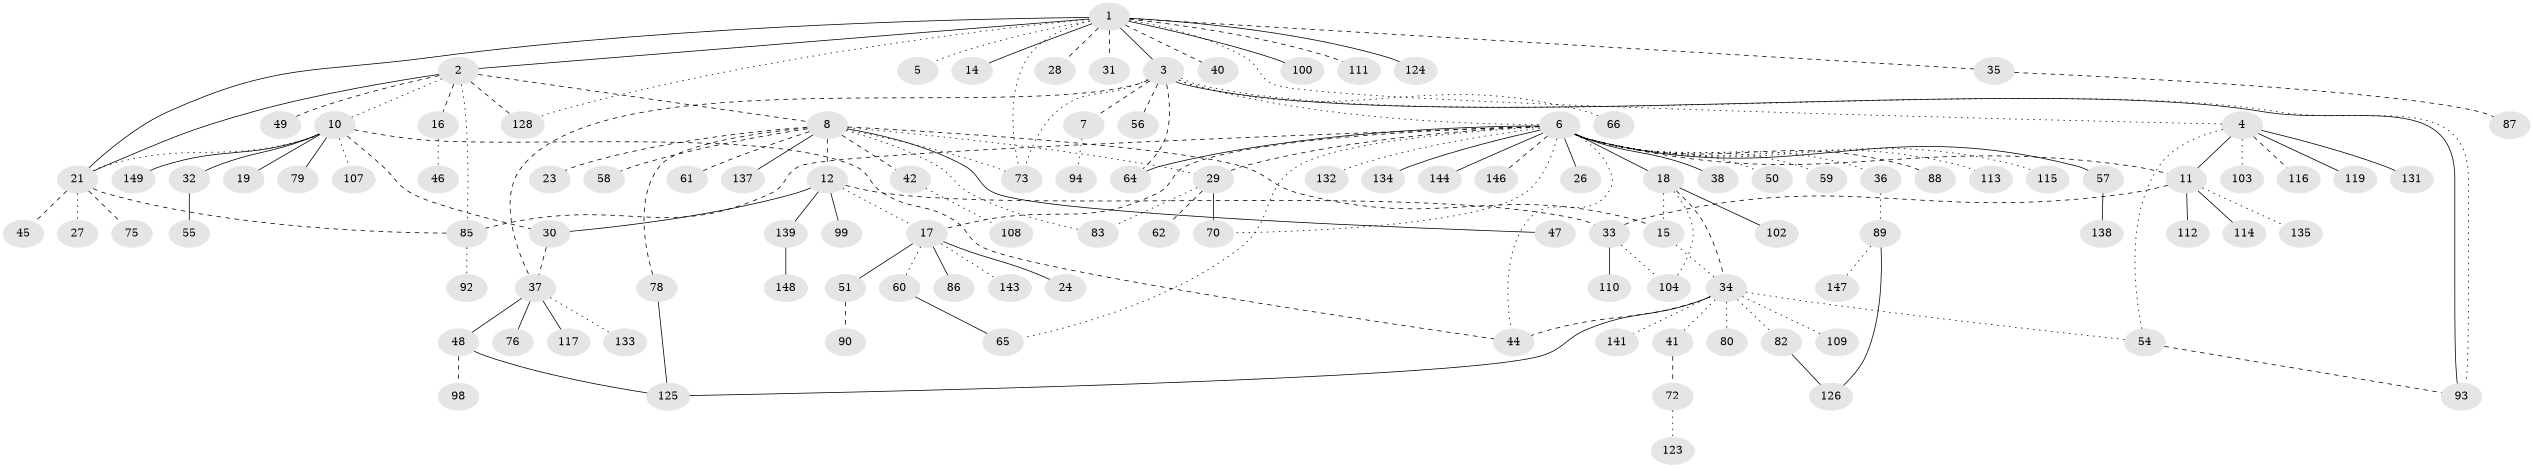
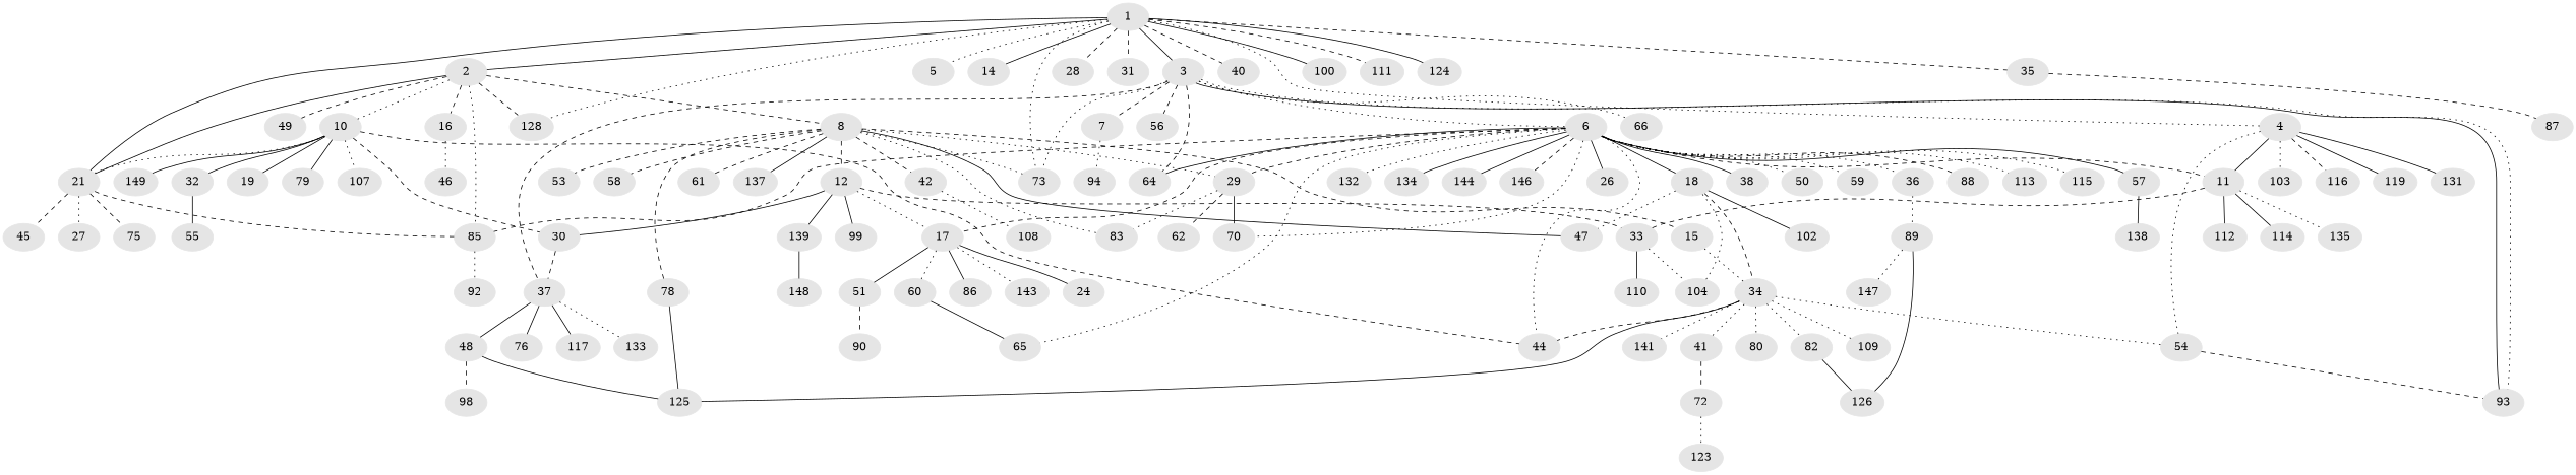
  graph {
    node [color=gray90 style=filled]
    edge [style=dotted]
    1 [super="+74"]
    2 [super="+52"]
    3 [super="+43"]
    4 [super="+13"]
    5
    14 [super="+142"]
    21 [super="+39"]
    28
    31
    35
    40
    73
    100
    111
    124
    128
    8 [super="+9"]
    10 [super="+22"]
    16
    49 [super="+140"]
    85
    6 [super="+20"]
    7
    37 [super="+67"]
    56 [super="+71"]
    64 [super="+118"]
    66
    93
    11 [super="+101"]
    54 [super="+129"]
    103
    116
    119
    131
    27
    45
    75
    87
    29 [super="+145"]
    12 [super="+25"]
    15 [super="+96"]
-   23
+   23 [label=53]
    42 [super="+105"]
    47 [super="+81"]
    58
    61
    78
    83
    137
    44 [super="+120"]
    19
    30 [super="+122"]
    32
    79
    107
    149
    46
    92
    17 [super="+68"]
    18 [super="+53"]
    26 [super="+63"]
    36
    38
    50 [super="+97"]
    57 [super="+106"]
    59
    65
    70
    88
    113
    115
    132
    134
    144
    146
    94
    48
    76
    117
    133
    33 [super="+69"]
    112
    114
    135
    24
    51 [super="+121"]
    60
    86
    143
    34 [super="+127"]
    102
    104
    62
    89 [super="+95"]
    138
    n96 [label=99]
    139
    108
    125 [super="+130"]
    55
    110
    148
    41 [super="+136"]
    80 [super="+84"]
    82 [super="+99"]
    109
    141
    90
    72 [super="+77"]
    126
    147
    98
    123
    1 -- 2 [style=solid]
    1 -- 3 [style=solid]
    1 -- 4
    1 -- 5
    1 -- 14 [style=solid]
    1 -- 21 [style=solid]
    1 -- 28 [style=dashed]
    1 -- 31 [style=dashed]
    1 -- 35 [style=dashed]
    1 -- 40 [style=dashed]
    1 -- 73
    1 -- 100 [style=solid]
    1 -- 111 [style=dashed]
    1 -- 124 [style=solid]
    1 -- 128
    2 -- 21 [style=solid]
    2 -- 128 [style=dashed]
    2 -- 8 [style=dashed]
    2 -- 10
    2 -- 16 [style=dashed]
    2 -- 49 [style=dashed]
    2 -- 85
    3 -- 73
    3 -- 6
    3 -- 7 [style=dashed]
    3 -- 37 [style=dashed]
    3 -- 56 [style=dashed]
    3 -- 64 [style=dashed]
    3 -- 66
    3 -- 93 [style=solid]
    3 -- 93
    4 -- 11 [style=solid]
    4 -- 54
    4 -- 103
    4 -- 116 [style=dashed]
    4 -- 119 [style=solid]
    4 -- 131 [style=solid]
    21 -- 85 [style=dashed]
    21 -- 27
    21 -- 45 [style=dashed]
    21 -- 75 [style=dashed]
    35 -- 87 [style=dashed]
    8 -- 73
    8 -- 29
    8 -- 12 [style=dashed]
    8 -- 15 [style=dashed]
    8 -- 23 [style=dashed]
    8 -- 42 [style=dashed]
    8 -- 47 [style=solid]
    8 -- 58 [style=dashed]
    8 -- 61 [style=dashed]
    8 -- 78 [style=dashed]
    8 -- 83
    8 -- 137 [style=solid]
    10 -- 21
    10 -- 44 [style=dashed]
    10 -- 19 [style=solid]
    10 -- 30 [style=dashed]
    10 -- 32 [style=solid]
    10 -- 79 [style=solid]
    10 -- 107
    10 -- 149 [style=solid]
    16 -- 46
    85 -- 92
    6 -- 85 [style=dashed]
    6 -- 64 [style=solid]
    6 -- 11 [style=dashed]
    6 -- 29 [style=dashed]
    6 -- 44
    6 -- 17 [style=dashed]
    6 -- 18 [style=solid]
    6 -- 26 [style=solid]
    6 -- 36
    6 -- 38 [style=solid]
    6 -- 50
    6 -- 57 [style=solid]
    6 -- 59
    6 -- 65
    6 -- 70
    6 -- 88 [style=dashed]
    6 -- 113
    6 -- 115
    6 -- 132
    6 -- 134 [style=solid]
    6 -- 144 [style=solid]
    6 -- 146 [style=dashed]
    7 -- 94
    37 -- 48 [style=solid]
    37 -- 76 [style=solid]
    37 -- 117 [style=solid]
    37 -- 133
    11 -- 33 [style=dashed]
    11 -- 112 [style=solid]
    11 -- 114 [style=solid]
    11 -- 135
    54 -- 93 [style=dashed]
    29 -- 83
    29 -- 70 [style=solid]
    29 -- 62 [style=dashed]
    12 -- 30 [style=solid]
    12 -- 17
    12 -- 33 [style=dashed]
    12 -- n96 [style=solid]
    12 -- 139 [style=solid]
    15 -- 34
    42 -- 108
    78 -- 125 [style=solid]
    30 -- 37 [style=dashed]
    32 -- 55 [style=solid]
    17 -- 24 [style=solid]
    17 -- 51 [style=solid]
    17 -- 60
    17 -- 86 [style=solid]
    17 -- 143
-   18 -- 15
+   18 -- 47
    18 -- 34 [style=dashed]
    18 -- 102 [style=solid]
    18 -- 104
    36 -- 89
    57 -- 138 [style=solid]
    48 -- 125 [style=solid]
    48 -- 98 [style=dashed]
    33 -- 104
    33 -- 110 [style=solid]
    51 -- 90 [style=dashed]
    60 -- 65 [style=solid]
    34 -- 54
    34 -- 44 [style=dashed]
    34 -- 125 [style=solid]
    34 -- 41
    34 -- 80
    34 -- 82
    34 -- 109
    34 -- 141
    89 -- 126 [style=solid]
    89 -- 147
    139 -- 148 [style=solid]
    41 -- 72 [style=dashed]
    82 -- 126 [style=solid]
    72 -- 123
  }
